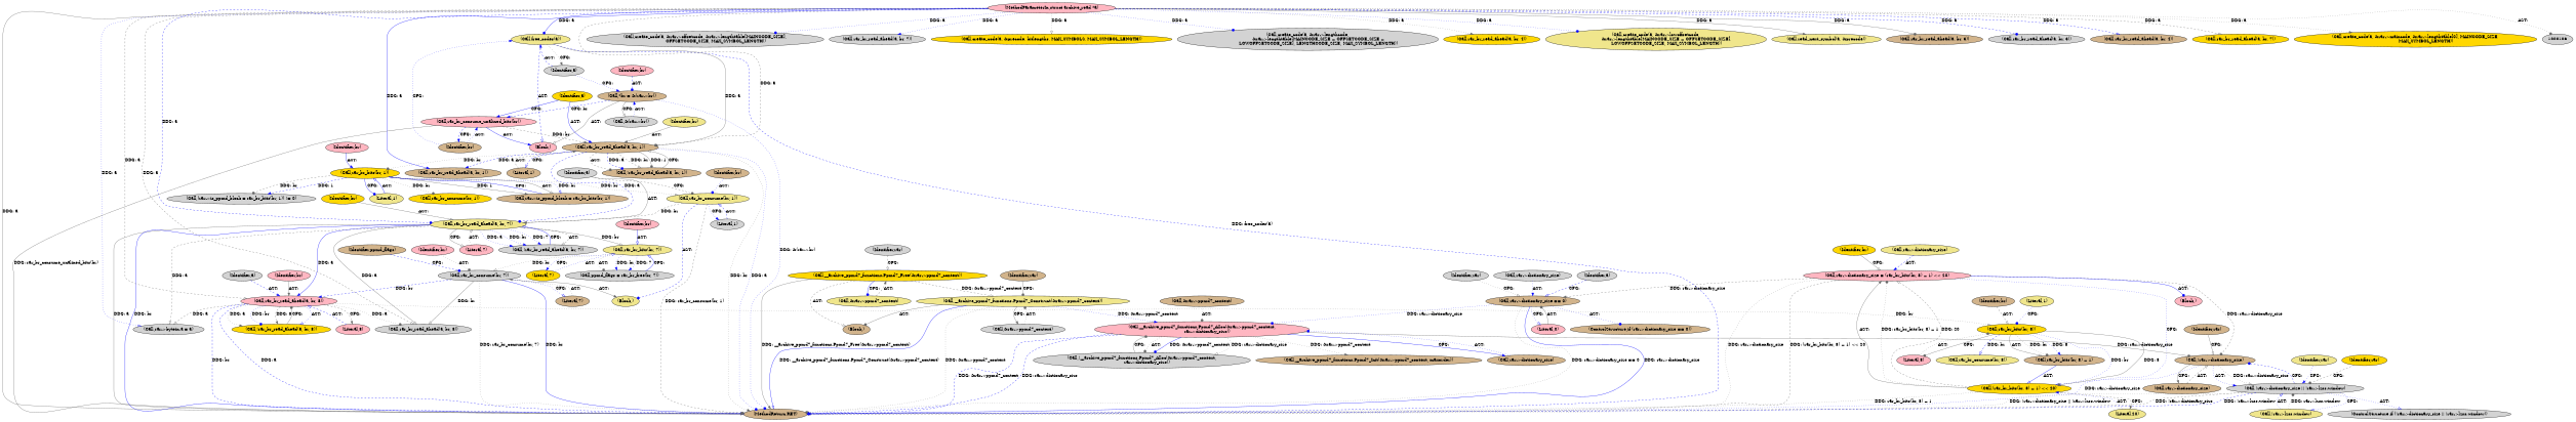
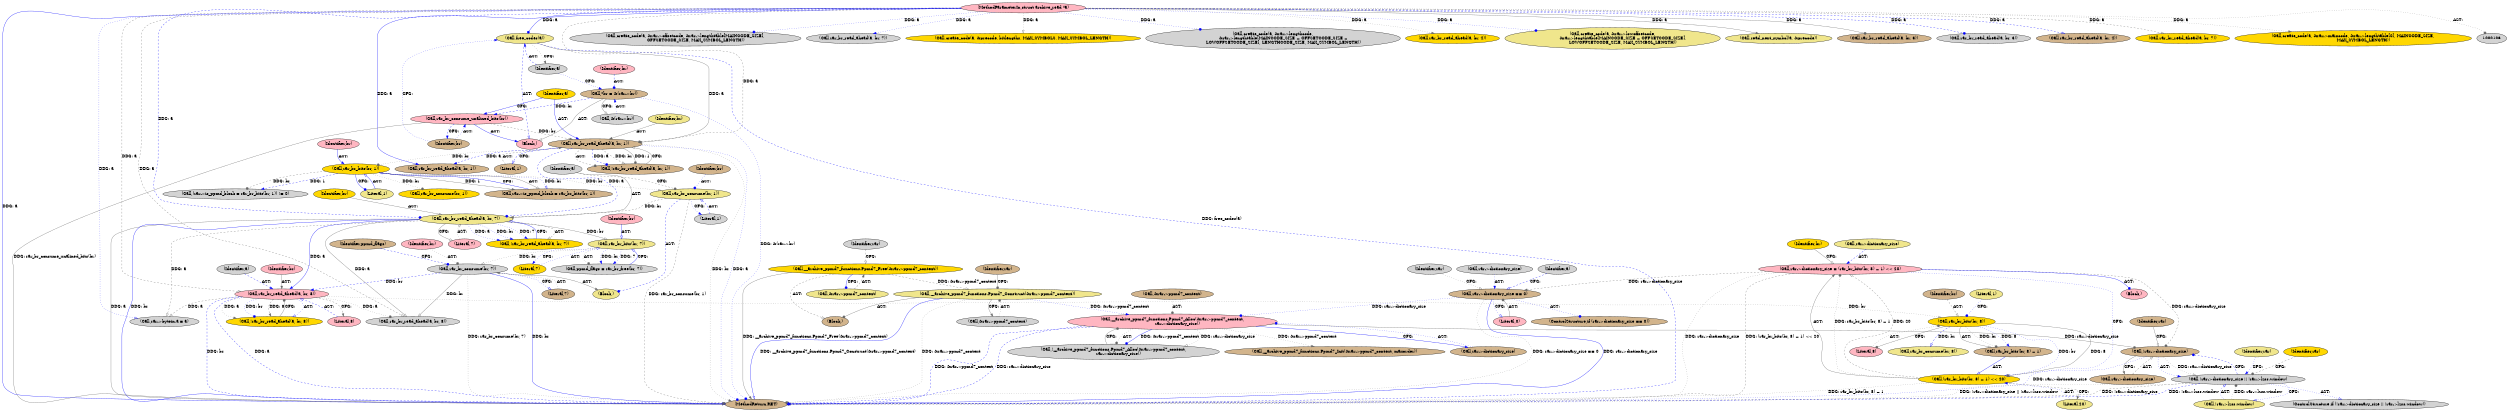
  digraph {
    node [fillcolor=tan style=filled]
    edge [arrowhead=normal color=gray40 style=dotted]
    n1 [label="(Call,!rar->dictionary_size)"]
    n2 [fillcolor=lightgrey label="(Call,!rar->dictionary_size || !rar->lzss.window)"]
    n3 [label="(MethodReturn,RET)"]
    n4 [label="(Call,rar->dictionary_size)"]
    n5 [fillcolor=lightgrey label="(ControlStructure,if (!rar->dictionary_size || !rar->lzss.window))"]
    n6 [fillcolor=khaki label="(Call,!rar->lzss.window)"]
    n7 [fillcolor=lightpink label="(Call,rar->dictionary_size = (rar_br_bits(br, 8) + 1) << 20)"]
    n8 [fillcolor=gold label="(Call,(rar_br_bits(br, 8) + 1) << 20)"]
    n9 [label="(Call,rar->dictionary_size == 0)"]
    n10 [fillcolor=lightpink label="(Block,)"]
    n11 [fillcolor=khaki label="(Literal,20)"]
    n12 [fillcolor=lightpink label="(Call,__archive_ppmd7_functions.Ppmd7_Alloc(&rar->ppmd7_context,\n        rar->dictionary_size))"]
    n13 [label="(ControlStructure,if (rar->dictionary_size == 0))"]
    n14 [fillcolor=lightpink label="(Literal,0)"]
    n15 [fillcolor=gold label="(Call,rar_br_bits(br, 8))"]
    n16 [fillcolor=khaki label="(Call,rar_br_consume(br, 8))"]
    n17 [label="(Call,rar_br_bits(br, 8) + 1)"]
    n18 [fillcolor=lightpink label="(Literal,8)"]
    n19 [fillcolor=lightpink label="(Call,rar_br_read_ahead(a, br, 8))"]
    n20 [fillcolor=lightgrey label="(Call,rar->bytein.a = a)"]
    n21 [fillcolor=lightpink label="(Literal,8)"]
    n22 [fillcolor=gold label="(Call,!rar_br_read_ahead(a, br, 8))"]
    n23 [fillcolor=lightgrey label="(Call,rar_br_read_ahead(a, br, 8))"]
    n24 [fillcolor=khaki label="(Call,rar_br_read_ahead(a, br, 7))"]
    n25 [fillcolor=khaki label="(Call,rar_br_bits(br, 7))"]
-   n26 [fillcolor=lightgrey label="(Call,!rar_br_read_ahead(a, br, 7))"]
+   n26 [fillcolor=gold label="(Call,!rar_br_read_ahead(a, br, 7))"]
    n27 [fillcolor=lightpink label="(Literal,7)"]
    n28 [fillcolor=lightgrey label="(Call,rar_br_consume(br, 7))"]
    n29 [fillcolor=gold label="(Literal,7)"]
    n30 [fillcolor=lightgrey label="(Call,ppmd_flags = rar_br_free(br, 7))"]
    n31 [label="(Call,rar_br_read_ahead(a, br, 1))"]
    n32 [fillcolor=gold label="(Call,rar_br_bits(br, 1))"]
    n33 [label="(Call,!rar_br_read_ahead(a, br, 1))"]
    n34 [label="(Call,rar_br_read_ahead(a, br, 1))"]
    n35 [label="(Literal,1)"]
    n36 [fillcolor=khaki label="(Call,rar_br_consume(br, 1))"]
    n37 [label="(Call,rar->is_ppmd_block = rar_br_bits(br, 1))"]
    n38 [fillcolor=lightgrey label="(Call,(rar->is_ppmd_block = rar_br_bits(br, 1)) != 0)"]
    n39 [fillcolor=khaki label="(Literal,1)"]
    n40 [fillcolor=gold label="(Call,rar_br_consume(br, 1))"]
    n41 [fillcolor=khaki label="(Call,free_codes(a))"]
    n42 [fillcolor=lightpink label="(Block,)"]
    n43 [fillcolor=lightgrey label="(Identifier,a)"]
    n44 [label="(Call,*br = &(rar->br))"]
    n45 [fillcolor=lightpink label="(MethodParameterIn,struct archive_read *a)"]
    n46 [fillcolor=lightgrey label="(Call,create_code(a, &rar->offsetcode, &rar->lengthtable[MAINCODE_SIZE],\n                OFFSETCODE_SIZE, MAX_SYMBOL_LENGTH))"]
    n47 [fillcolor=lightgrey label="(Call,rar_br_read_ahead(a, br, 7))"]
    n48 [fillcolor=gold label="(Call,create_code(a, &precode, bitlengths, MAX_SYMBOLS, MAX_SYMBOL_LENGTH))"]
    n49 [fillcolor=lightgrey label="(Call,create_code(a, &rar->lengthcode,\n                &rar->lengthtable[MAINCODE_SIZE + OFFSETCODE_SIZE +\n                LOWOFFSETCODE_SIZE], LENGTHCODE_SIZE, MAX_SYMBOL_LENGTH))"]
    n50 [fillcolor=gold label="(Call,rar_br_read_ahead(a, br, 4))"]
    n51 [fillcolor=khaki label="(Call,create_code(a, &rar->lowoffsetcode,\n                &rar->lengthtable[MAINCODE_SIZE + OFFSETCODE_SIZE],\n                LOWOFFSETCODE_SIZE, MAX_SYMBOL_LENGTH))"]
    n52 [fillcolor=khaki label="(Call,read_next_symbol(a, &precode))"]
    n53 [label="(Call,rar_br_read_ahead(a, br, 3))"]
    n54 [fillcolor=lightgrey label="(Call,rar_br_read_ahead(a, br, 3))"]
    n55 [label="(Call,rar_br_read_ahead(a, br, 4))"]
    n56 [fillcolor=gold label="(Call,rar_br_read_ahead(a, br, 7))"]
    n57 [fillcolor=gold label="(Call,create_code(a, &rar->maincode, &rar->lengthtable[0], MAINCODE_SIZE,\n                MAX_SYMBOL_LENGTH))"]
    1000106 [fillcolor=lightgrey]
    n59 [fillcolor=lightpink label="(Call,rar_br_consume_unalined_bits(br))"]
    n60 [label="(Identifier,br)"]
    n61 [fillcolor=lightgrey label="(Call,&(rar->br))"]
    n62 [fillcolor=khaki label="(Block,)"]
    n63 [fillcolor=lightgrey label="(Literal,1)"]
    n64 [label="(Literal,7)"]
    n65 [fillcolor=lightgrey label="(Call,!__archive_ppmd7_functions.Ppmd7_Alloc(&rar->ppmd7_context,\n        rar->dictionary_size))"]
    n66 [label="(Call,__archive_ppmd7_functions.Ppmd7_Init(&rar->ppmd7_context, maxorder))"]
    n67 [label="(Call,rar->dictionary_size)"]
    n68 [fillcolor=khaki label="(Call,__archive_ppmd7_functions.Ppmd7_Construct(&rar->ppmd7_context))"]
    n69 [fillcolor=lightgrey label="(Call,&rar->ppmd7_context)"]
    n70 [label="(Block,)"]
    n71 [fillcolor=gold label="(Call,__archive_ppmd7_functions.Ppmd7_Free(&rar->ppmd7_context))"]
    n72 [fillcolor=khaki label="(Call,&rar->ppmd7_context)"]
    n73 [fillcolor=gold label="(Identifier,br)"]
    n74 [fillcolor=khaki label="(Identifier,rar)"]
    n75 [fillcolor=lightgrey label="(Identifier,rar)"]
    n76 [fillcolor=lightpink label="(Identifier,br)"]
    n77 [label="(Identifier,ppmd_flags)"]
    n78 [fillcolor=lightgrey label="(Call,rar->dictionary_size)"]
    n79 [label="(Identifier,br)"]
    n80 [fillcolor=khaki label="(Identifier,br)"]
    n81 [fillcolor=lightgrey label="(Identifier,a)"]
    n82 [fillcolor=lightpink label="(Identifier,br)"]
    n83 [label="(Call,&rar->ppmd7_context)"]
    n84 [fillcolor=gold label="(Identifier,a)"]
    n85 [fillcolor=lightgrey label="(Identifier,a)"]
    n86 [fillcolor=lightpink label="(Identifier,br)"]
    n87 [label="(Identifier,rar)"]
    n88 [label="(Identifier,rar)"]
    n89 [fillcolor=lightpink label="(Identifier,br)"]
    n90 [fillcolor=lightpink label="(Identifier,br)"]
    n91 [fillcolor=khaki label="(Call,rar->dictionary_size)"]
    n92 [fillcolor=gold label="(Identifier,br)"]
    n93 [fillcolor=khaki label="(Literal,1)"]
    n94 [fillcolor=lightgrey label="(Identifier,a)"]
    n95 [fillcolor=lightgrey label="(Identifier,rar)"]
    n96 [fillcolor=gold label="(Identifier,rar)"]
    n97 [label="(Identifier,br)"]
    n1 -> n2 [color=blue label="AST: "]
    n1 -> n2 [arrowhead=onormal label="DDG: rar->dictionary_size"]
    n1 -> n3 [color=blue label="DDG: rar->dictionary_size"]
    n1 -> n4 [label="CFG: " style=solid]
    n2 -> n1 [arrowhead=dot color=blue label="CFG: " style=dashed]
    n2 -> n3 [arrowhead=dot label="DDG: !rar->dictionary_size || !rar->lzss.window"]
    n2 -> n3 [arrowhead=dot label="DDG: !rar->dictionary_size" style=dashed]
    n2 -> n3 [arrowhead=dot color=blue label="DDG: !rar->lzss.window" style=dashed]
    n2 -> n5 [arrowhead=onormal color=blue label="AST: "]
    n2 -> n6 [arrowhead=onormal color=blue label="CFG: "]
    n4 -> n1 [arrowhead=onormal label="AST: " style=dashed]
    n6 -> n2 [arrowhead=onormal color=blue label="AST: "]
    n6 -> n2 [arrowhead=dot label="DDG: rar->lzss.window"]
    n7 -> n1 [arrowhead=dot label="DDG: rar->dictionary_size" style=dashed]
    n7 -> n3 [label="DDG: rar->dictionary_size"]
    n7 -> n3 [arrowhead=onormal label="DDG: (rar_br_bits(br, 8) + 1) << 20" style=dashed]
    n7 -> n8 [arrowhead=onormal color=blue label="CFG: "]
    n7 -> n9 [label="DDG: rar->dictionary_size" style=dashed]
    n7 -> n10 [arrowhead=dot color=blue label="AST: " style=solid]
    n8 -> n3 [label="DDG: rar_br_bits(br, 8) + 1"]
    n8 -> n7 [label="AST: " style=solid]
    n8 -> n7 [arrowhead=dot label="DDG: rar_br_bits(br, 8) + 1"]
    n8 -> n7 [arrowhead=onormal label="DDG: 20" style=dashed]
    n8 -> n11 [label="CFG: " style=dashed]
    n9 -> n3 [arrowhead=onormal label="DDG: rar->dictionary_size == 0"]
    n9 -> n3 [arrowhead=onormal color=blue label="DDG: rar->dictionary_size" style=solid]
    n9 -> n12 [arrowhead=dot color=blue label="DDG: rar->dictionary_size"]
    n9 -> n13 [arrowhead=dot color=blue label="AST: "]
    n9 -> n14 [arrowhead=onormal color=blue label="CFG: "]
    n11 -> n8 [color=blue label="AST: "]
    n12 -> n1 [arrowhead=dot label="DDG: rar->dictionary_size" style=solid]
    n12 -> n3 [arrowhead=onormal color=blue label="DDG: &rar->ppmd7_context" style=dashed]
    n12 -> n3 [arrowhead=dot color=blue label="DDG: rar->dictionary_size" style=dashed]
    n12 -> n65 [arrowhead=dot label="AST: "]
    n12 -> n65 [arrowhead=dot color=blue label="DDG: &rar->ppmd7_context" style=solid]
    n12 -> n65 [arrowhead=onormal label="DDG: rar->dictionary_size"]
    n12 -> n66 [label="DDG: &rar->ppmd7_context"]
    n12 -> n67 [color=blue label="CFG: " style=solid]
    n14 -> n9 [arrowhead=dot label="AST: " style=solid]
    n15 -> n8 [arrowhead=onormal color=blue label="DDG: br"]
    n15 -> n8 [arrowhead=dot label="DDG: 8" style=solid]
    n15 -> n16 [arrowhead=onormal color=blue label="DDG: br" style=dashed]
    n15 -> n17 [arrowhead=onormal label="AST: " style=solid]
    n15 -> n17 [arrowhead=dot label="DDG: br"]
    n15 -> n17 [color=blue label="DDG: 8"]
    n15 -> n18 [arrowhead=dot label="CFG: " style=solid]
    n17 -> n8 [arrowhead=onormal color=blue label="AST: " style=solid]
    n18 -> n15 [arrowhead=dot label="AST: "]
    n19 -> n3 [color=blue label="DDG: br" style=dashed]
    n19 -> n3 [color=blue label="DDG: a" style=dashed]
    n19 -> n15 [arrowhead=onormal label="DDG: br"]
    n19 -> n20 [arrowhead=onormal label="DDG: a" style=dashed]
    n19 -> n21 [label="CFG: " style=dashed]
    n19 -> n22 [arrowhead=onormal color=blue label="AST: "]
    n19 -> n22 [label="DDG: a"]
    n19 -> n22 [arrowhead=dot color=blue label="DDG: br"]
    n19 -> n22 [label="DDG: 8" style=dashed]
    n19 -> n23 [arrowhead=dot label="DDG: a"]
    n21 -> n19 [arrowhead=onormal color=blue label="AST: " style=dashed]
    n22 -> n19 [arrowhead=dot label="CFG: " style=solid]
    n24 -> n3 [arrowhead=onormal label="DDG: a" style=solid]
    n24 -> n3 [color=blue label="DDG: br" style=solid]
    n24 -> n19 [color=blue label="DDG: a" style=solid]
    n24 -> n20 [arrowhead=onormal label="DDG: a" style=dashed]
    n24 -> n23 [arrowhead=onormal label="DDG: a" style=solid]
    n24 -> n25 [arrowhead=onormal label="DDG: br" style=solid]
    n24 -> n26 [arrowhead=onormal label="AST: " style=dashed]
    n24 -> n26 [color=blue label="DDG: a"]
    n24 -> n26 [color=blue label="DDG: br"]
    n24 -> n26 [color=blue label="DDG: 7"]
    n24 -> n27 [arrowhead=onormal label="CFG: " style=solid]
    n25 -> n28 [arrowhead=onormal label="DDG: br"]
    n25 -> n29 [color=blue label="CFG: "]
    n25 -> n30 [arrowhead=dot label="AST: "]
    n25 -> n30 [color=blue label="DDG: br"]
    n25 -> n30 [color=blue label="DDG: 7"]
    n26 -> n24 [arrowhead=onormal color=blue label="CFG: " style=solid]
    n27 -> n24 [arrowhead=onormal label="AST: "]
    n28 -> n3 [arrowhead=dot label="DDG: rar_br_consume(br, 7)"]
    n28 -> n3 [arrowhead=onormal color=blue label="DDG: br" style=solid]
    n28 -> n19 [color=blue label="DDG: br" style=dashed]
    n28 -> n23 [arrowhead=onormal label="DDG: br" style=solid]
    n28 -> n62 [label="AST: " style=solid]
    n28 -> n64 [arrowhead=onormal color=blue label="CFG: "]
    n29 -> n25 [arrowhead=onormal color=blue label="AST: "]
    n30 -> n25 [arrowhead=onormal color=blue label="CFG: " style=solid]
    n31 -> n3 [label="DDG: br"]
    n31 -> n3 [arrowhead=dot color=blue label="DDG: a"]
    n31 -> n24 [arrowhead=dot color=blue label="DDG: a" style=dashed]
    n31 -> n32 [arrowhead=dot label="DDG: br"]
    n31 -> n33 [arrowhead=dot label="AST: " style=dashed]
    n31 -> n33 [arrowhead=dot color=blue label="DDG: a" style=dashed]
    n31 -> n33 [arrowhead=onormal label="DDG: br" style=dashed]
    n31 -> n33 [arrowhead=dot label="DDG: 1" style=solid]
    n31 -> n34 [color=blue label="DDG: a" style=dashed]
    n31 -> n35 [arrowhead=onormal color=blue label="CFG: " style=dashed]
    n32 -> n36 [arrowhead=onormal label="DDG: br"]
    n32 -> n37 [arrowhead=onormal label="AST: " style=solid]
    n32 -> n37 [arrowhead=onormal color=blue label="DDG: br"]
    n32 -> n37 [label="DDG: 1" style=solid]
    n32 -> n38 [arrowhead=dot label="DDG: br" style=dashed]
    n32 -> n38 [color=blue label="DDG: 1" style=dashed]
    n32 -> n39 [arrowhead=dot color=blue label="CFG: " style=solid]
    n32 -> n40 [arrowhead=dot label="DDG: br"]
    n33 -> n31 [arrowhead=onormal label="CFG: " style=solid]
    n35 -> n31 [label="AST: " style=dashed]
    n36 -> n3 [label="DDG: rar_br_consume(br, 1)" style=dashed]
    n36 -> n24 [arrowhead=onormal label="DDG: br" style=dashed]
    n36 -> n62 [arrowhead=dot color=blue label="AST: " style=dashed]
    n36 -> n63 [color=blue label="CFG: "]
    n37 -> n32 [arrowhead=onormal color=blue label="CFG: " style=solid]
    n39 -> n32 [arrowhead=onormal color=blue label="AST: " style=solid]
    n41 -> n3 [color=blue label="DDG: free_codes(a)" style=dashed]
    n41 -> n31 [arrowhead=dot label="DDG: a" style=solid]
    n41 -> n42 [arrowhead=onormal color=blue label="AST: " style=dashed]
    n41 -> n43 [label="CFG: "]
    n43 -> n41 [color=blue label="AST: " style=dashed]
    n43 -> n44 [color=blue label="CFG: "]
    n44 -> n3 [arrowhead=dot color=blue label="DDG: &(rar->br)"]
    n44 -> n42 [arrowhead=onormal label="AST: " style=solid]
-   n44 -> n59 [color=blue label="CFG: br" style=dashed]
+   n44 -> n59 [color=blue label="DDG: br" style=dashed]
    n44 -> n61 [arrowhead=onormal label="CFG: " style=solid]
-   n45 -> n3 [arrowhead=onormal label="DDG: a" style=solid]
+   n45 -> n3 [arrowhead=onormal color=blue label="DDG: a" style=solid]
    n45 -> n19 [arrowhead=onormal label="DDG: a" style=dashed]
    n45 -> n20 [arrowhead=onormal color=blue label="DDG: a"]
    n45 -> n23 [arrowhead=onormal label="DDG: a" style=dashed]
    n45 -> n24 [arrowhead=dot color=blue label="DDG: a" style=dashed]
    n45 -> n31 [arrowhead=dot label="DDG: a" style=dashed]
    n45 -> n34 [color=blue label="DDG: a" style=solid]
    n45 -> n41 [arrowhead=dot color=blue label="DDG: a" style=solid]
    n45 -> n46 [arrowhead=dot color=blue label="DDG: a"]
    n45 -> n47 [color=blue label="DDG: a"]
    n45 -> n48 [arrowhead=onormal label="DDG: a"]
    n45 -> n49 [arrowhead=dot color=blue label="DDG: a"]
    n45 -> n50 [label="DDG: a"]
    n45 -> n51 [arrowhead=dot color=blue label="DDG: a"]
    n45 -> n52 [label="DDG: a" style=solid]
    n45 -> n53 [arrowhead=dot label="DDG: a" style=solid]
    n45 -> n54 [arrowhead=dot color=blue label="DDG: a" style=dashed]
    n45 -> n55 [arrowhead=onormal color=blue label="DDG: a" style=dashed]
    n45 -> n56 [arrowhead=onormal label="DDG: a" style=dashed]
    n45 -> n57 [label="DDG: a"]
    n45 -> 1000106 [arrowhead=dot label="AST: "]
    n59 -> n3 [label="DDG: rar_br_consume_unalined_bits(br)" style=solid]
    n59 -> n31 [label="DDG: br" style=dashed]
    n59 -> n42 [color=blue label="AST: " style=solid]
    n59 -> n60 [color=blue label="CFG: " style=dashed]
    n60 -> n41 [color=blue label="CFG: "]
    n60 -> n59 [color=blue label="AST: "]
    n61 -> n44 [color=blue label="AST: "]
    n63 -> n36 [arrowhead=onormal color=blue label="AST: " style=dashed]
    n64 -> n28 [label="AST: "]
    n65 -> n12 [arrowhead=dot label="CFG: " style=solid]
    n67 -> n12 [arrowhead=dot color=blue label="AST: "]
    n68 -> n3 [arrowhead=onormal color=blue label="DDG: __archive_ppmd7_functions.Ppmd7_Construct(&rar->ppmd7_context)" style=solid]
    n68 -> n3 [arrowhead=dot label="DDG: &rar->ppmd7_context"]
    n68 -> n12 [color=blue label="DDG: &rar->ppmd7_context"]
    n68 -> n69 [label="CFG: " style=solid]
    n68 -> n70 [arrowhead=dot label="AST: " style=solid]
    n69 -> n68 [arrowhead=dot label="AST: "]
    n71 -> n3 [label="DDG: __archive_ppmd7_functions.Ppmd7_Free(&rar->ppmd7_context)" style=solid]
    n71 -> n68 [arrowhead=onormal label="DDG: &rar->ppmd7_context" style=dashed]
    n71 -> n70 [arrowhead=onormal label="AST: " style=dashed]
    n71 -> n72 [arrowhead=dot color=blue label="CFG: " style=solid]
    n72 -> n71 [label="AST: " style=dashed]
    n73 -> n7 [arrowhead=onormal label="CFG: " style=solid]
    n74 -> n2 [color=blue label="CFG: "]
    n75 -> n71 [arrowhead=onormal label="CFG: " style=dashed]
    n76 -> n25 [arrowhead=onormal color=blue label="AST: " style=solid]
    n77 -> n28 [arrowhead=dot color=blue label="CFG: " style=dashed]
    n78 -> n9 [color=blue label="AST: "]
    n79 -> n15 [arrowhead=onormal label="AST: " style=dashed]
    n80 -> n31 [label="AST: " style=solid]
    n81 -> n9 [arrowhead=onormal color=blue label="CFG: " style=dashed]
    n82 -> n44 [arrowhead=dot color=blue label="AST: " style=dashed]
    n83 -> n12 [arrowhead=dot label="AST: "]
    n84 -> n31 [color=blue label="AST: " style=solid]
    n84 -> n59 [color=blue label="CFG: " style=solid]
    n85 -> n19 [color=blue label="AST: " style=dashed]
    n86 -> n28 [arrowhead=dot label="AST: "]
    n87 -> n1 [arrowhead=onormal label="CFG: " style=solid]
    n88 -> n68 [arrowhead=dot label="CFG: " style=solid]
    n89 -> n32 [color=blue label="AST: " style=solid]
    n90 -> n19 [label="AST: " style=solid]
    n91 -> n7 [color=blue label="AST: " style=dashed]
    n92 -> n24 [arrowhead=onormal label="AST: " style=solid]
    n93 -> n15 [arrowhead=dot color=blue label="CFG: "]
    n94 -> n24 [label="AST: " style=solid]
    n94 -> n36 [arrowhead=dot label="CFG: " style=dashed]
    n95 -> n9 [arrowhead=onormal label="CFG: "]
    n96 -> n2 [arrowhead=dot label="CFG: " style=dashed]
    n97 -> n36 [arrowhead=dot color=blue label="AST: "]
  }
